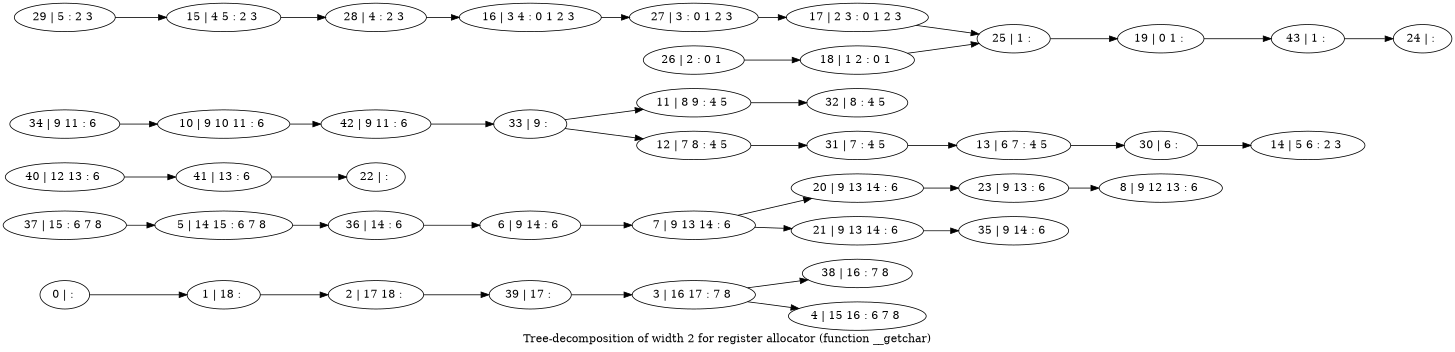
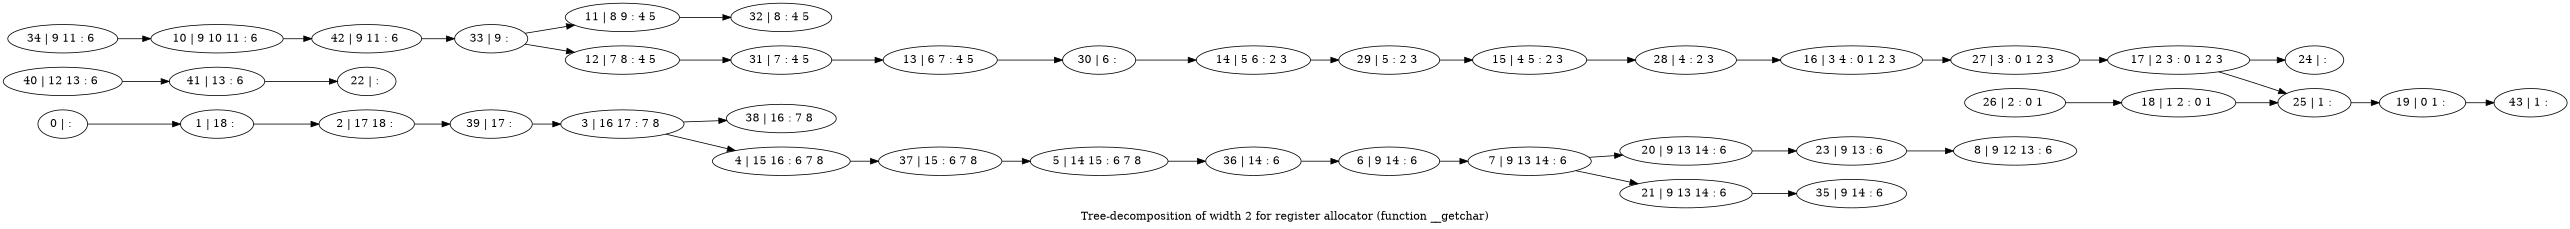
  digraph {
    label="Tree-decomposition of width 2 for register allocator (function __getchar)"
    rankdir=LR
    n1 [label="0 | : "]
    n2 [label="1 | 18 : "]
    n3 [label="2 | 17 18 : "]
    n4 [label="39 | 17 : "]
    n5 [label="3 | 16 17 : 7 8 "]
    n6 [label="38 | 16 : 7 8 "]
    n7 [label="4 | 15 16 : 6 7 8 "]
    n8 [label="37 | 15 : 6 7 8 "]
    n9 [label="5 | 14 15 : 6 7 8 "]
    n10 [label="36 | 14 : 6 "]
    n11 [label="6 | 9 14 : 6 "]
    n12 [label="7 | 9 13 14 : 6 "]
    n13 [label="20 | 9 13 14 : 6 "]
    n14 [label="21 | 9 13 14 : 6 "]
    n15 [label="23 | 9 13 : 6 "]
    n16 [label="35 | 9 14 : 6 "]
    n17 [label="8 | 9 12 13 : 6 "]
    n18 [label="40 | 12 13 : 6 "]
    n19 [label="41 | 13 : 6 "]
    n20 [label="34 | 9 11 : 6 "]
    n21 [label="10 | 9 10 11 : 6 "]
    n22 [label="42 | 9 11 : 6 "]
    n23 [label="33 | 9 : "]
    n24 [label="11 | 8 9 : 4 5 "]
    n25 [label="32 | 8 : 4 5 "]
    n26 [label="12 | 7 8 : 4 5 "]
    n27 [label="31 | 7 : 4 5 "]
    n28 [label="13 | 6 7 : 4 5 "]
    n29 [label="30 | 6 : "]
    n30 [label="14 | 5 6 : 2 3 "]
    n31 [label="29 | 5 : 2 3 "]
    n32 [label="15 | 4 5 : 2 3 "]
    n33 [label="28 | 4 : 2 3 "]
    n34 [label="16 | 3 4 : 0 1 2 3 "]
    n35 [label="27 | 3 : 0 1 2 3 "]
    n36 [label="17 | 2 3 : 0 1 2 3 "]
    n37 [label="25 | 1 : "]
    n38 [label="26 | 2 : 0 1 "]
    n39 [label="18 | 1 2 : 0 1 "]
    n40 [label="19 | 0 1 : "]
    n41 [label="43 | 1 : "]
    n42 [label="24 | : "]
    n43 [label="22 | : "]
    n1 -> n2
    n2 -> n3
    n3 -> n4
    n4 -> n5
    n5 -> n6
    n5 -> n7
+   n7 -> n8
    n8 -> n9
    n9 -> n10
    n10 -> n11
    n11 -> n12
    n12 -> n13
    n12 -> n14
    n13 -> n15
    n14 -> n16
    n15 -> n17
    n18 -> n19
    n19 -> n43
    n20 -> n21
    n21 -> n22
    n22 -> n23
    n23 -> n24
    n23 -> n26
    n24 -> n25
    n26 -> n27
    n27 -> n28
    n28 -> n29
    n29 -> n30
+   n30 -> n31
    n31 -> n32
    n32 -> n33
    n33 -> n34
    n34 -> n35
    n35 -> n36
    n36 -> n37
    n37 -> n40
    n38 -> n39
    n39 -> n37
    n40 -> n41
-   n41 -> n42
+   n36 -> n42
  }
